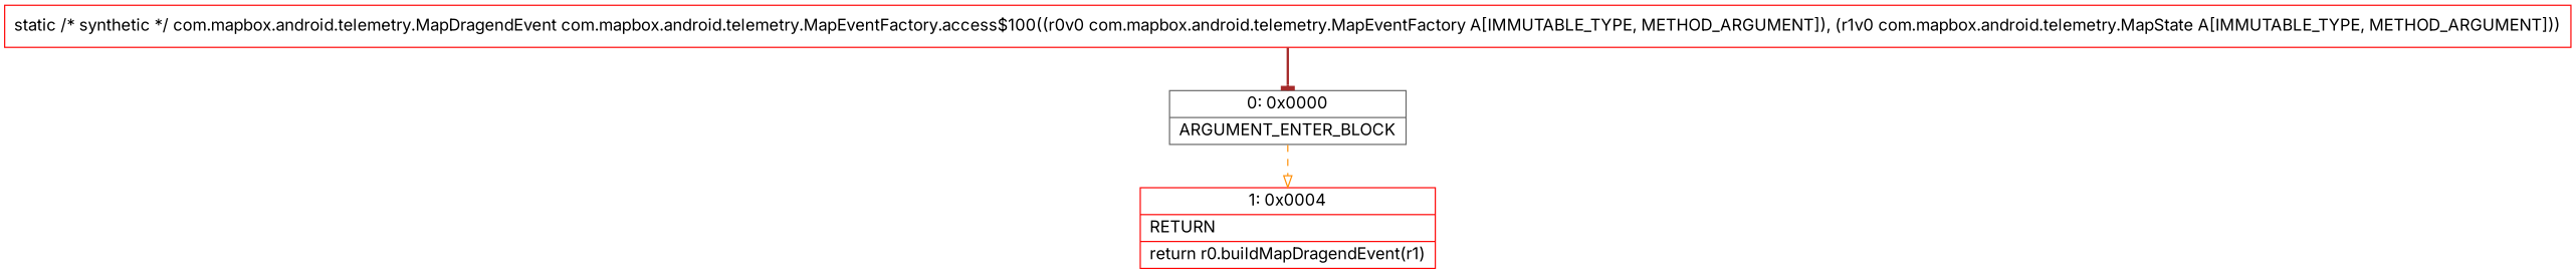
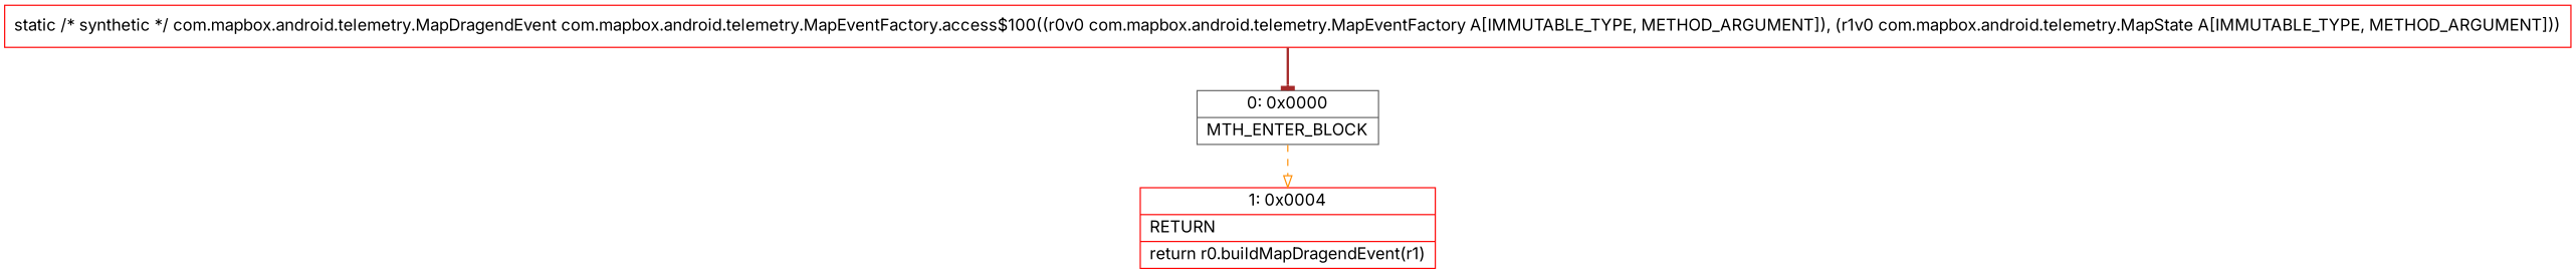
  digraph {
    fontname=Inter
    node [shape=record color=red fontname=Inter]
    edge [fontname=Inter]
-   n1 [label="{0\:\ 0x0000|ARGUMENT_ENTER_BLOCK\l}" color=gray40]
+   n1 [label="{0\:\ 0x0000|MTH_ENTER_BLOCK\l}" color=gray40]
    n2 [label="{1\:\ 0x0004|RETURN\l|return r0.buildMapDragendEvent(r1)\l}"]
    n3 [label="{static \/* synthetic *\/ com.mapbox.android.telemetry.MapDragendEvent com.mapbox.android.telemetry.MapEventFactory.access$100((r0v0 com.mapbox.android.telemetry.MapEventFactory A[IMMUTABLE_TYPE, METHOD_ARGUMENT]), (r1v0 com.mapbox.android.telemetry.MapState A[IMMUTABLE_TYPE, METHOD_ARGUMENT])) }"]
    n1 -> n2 [color=darkorange style=dashed arrowhead=onormal]
    n3 -> n1 [color=brown style=bold arrowhead=tee]
  }
